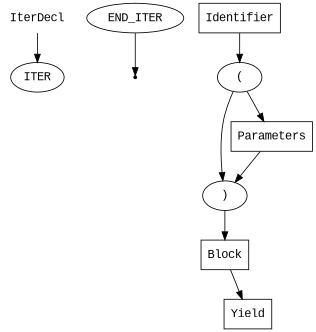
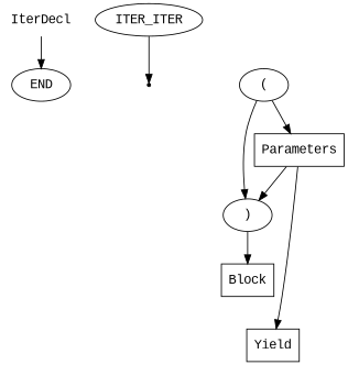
  digraph {
    fontname="Liberation Mono"
    node [fontname="Liberation Mono" shape=oval]
    edge [fontname="Liberation Mono"]
    n1 [label=IterDecl shape=plaintext]
-   n2 [label=ITER]
+   n2 [label=END]
    end [shape=point]
-   n4 [label=Identifier shape=box]
    n5 [label="("]
    n6 [label=")"]
    n7 [label=Parameters shape=box]
    n8 [label=Block shape=box]
    n9 [label=Yield shape=box]
-   n10 [label=END_ITER]
+   n10 [label=ITER_ITER]
    n1 -> n2
-   n4 -> n5
    n5 -> n6
    n5 -> n7
    n6 -> n8
    n7 -> n6
-   n8 -> n9
+   n7 -> n9
    n10 -> end
  }
